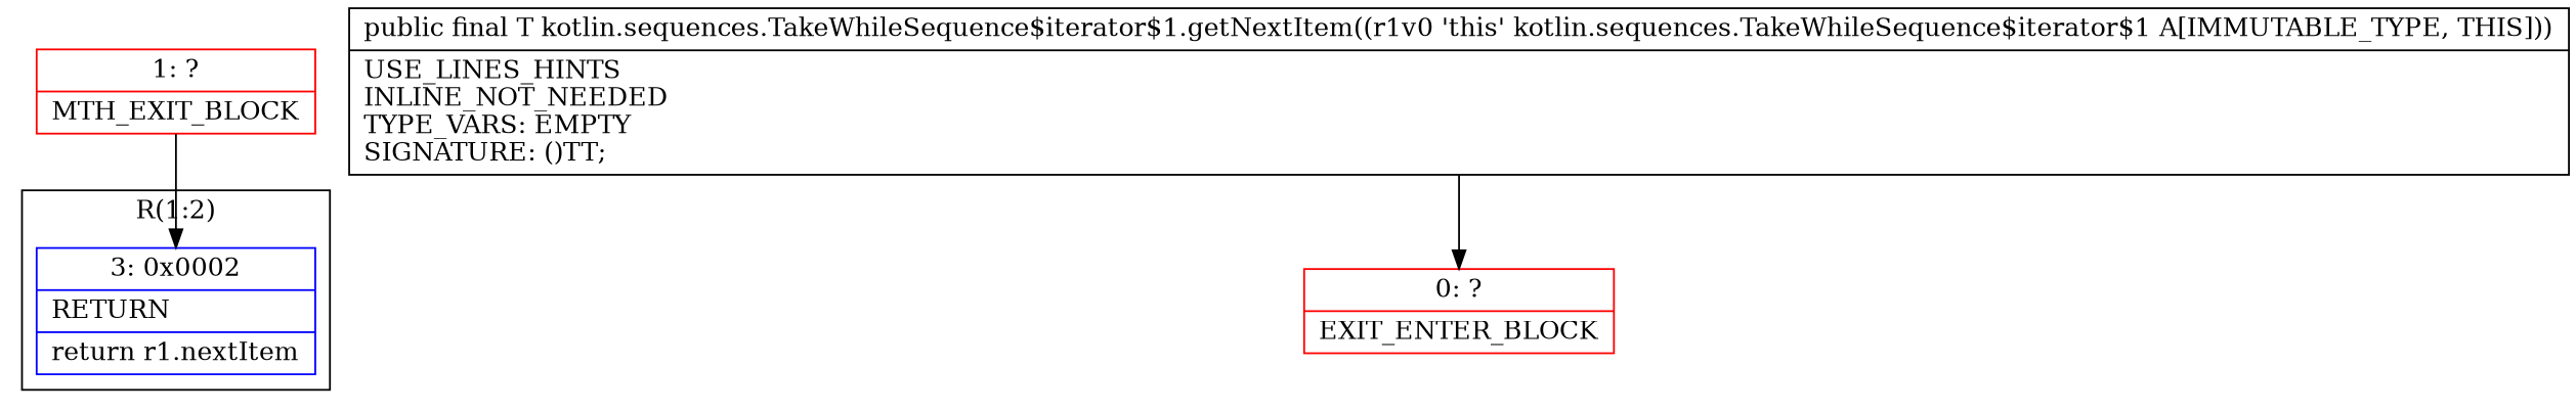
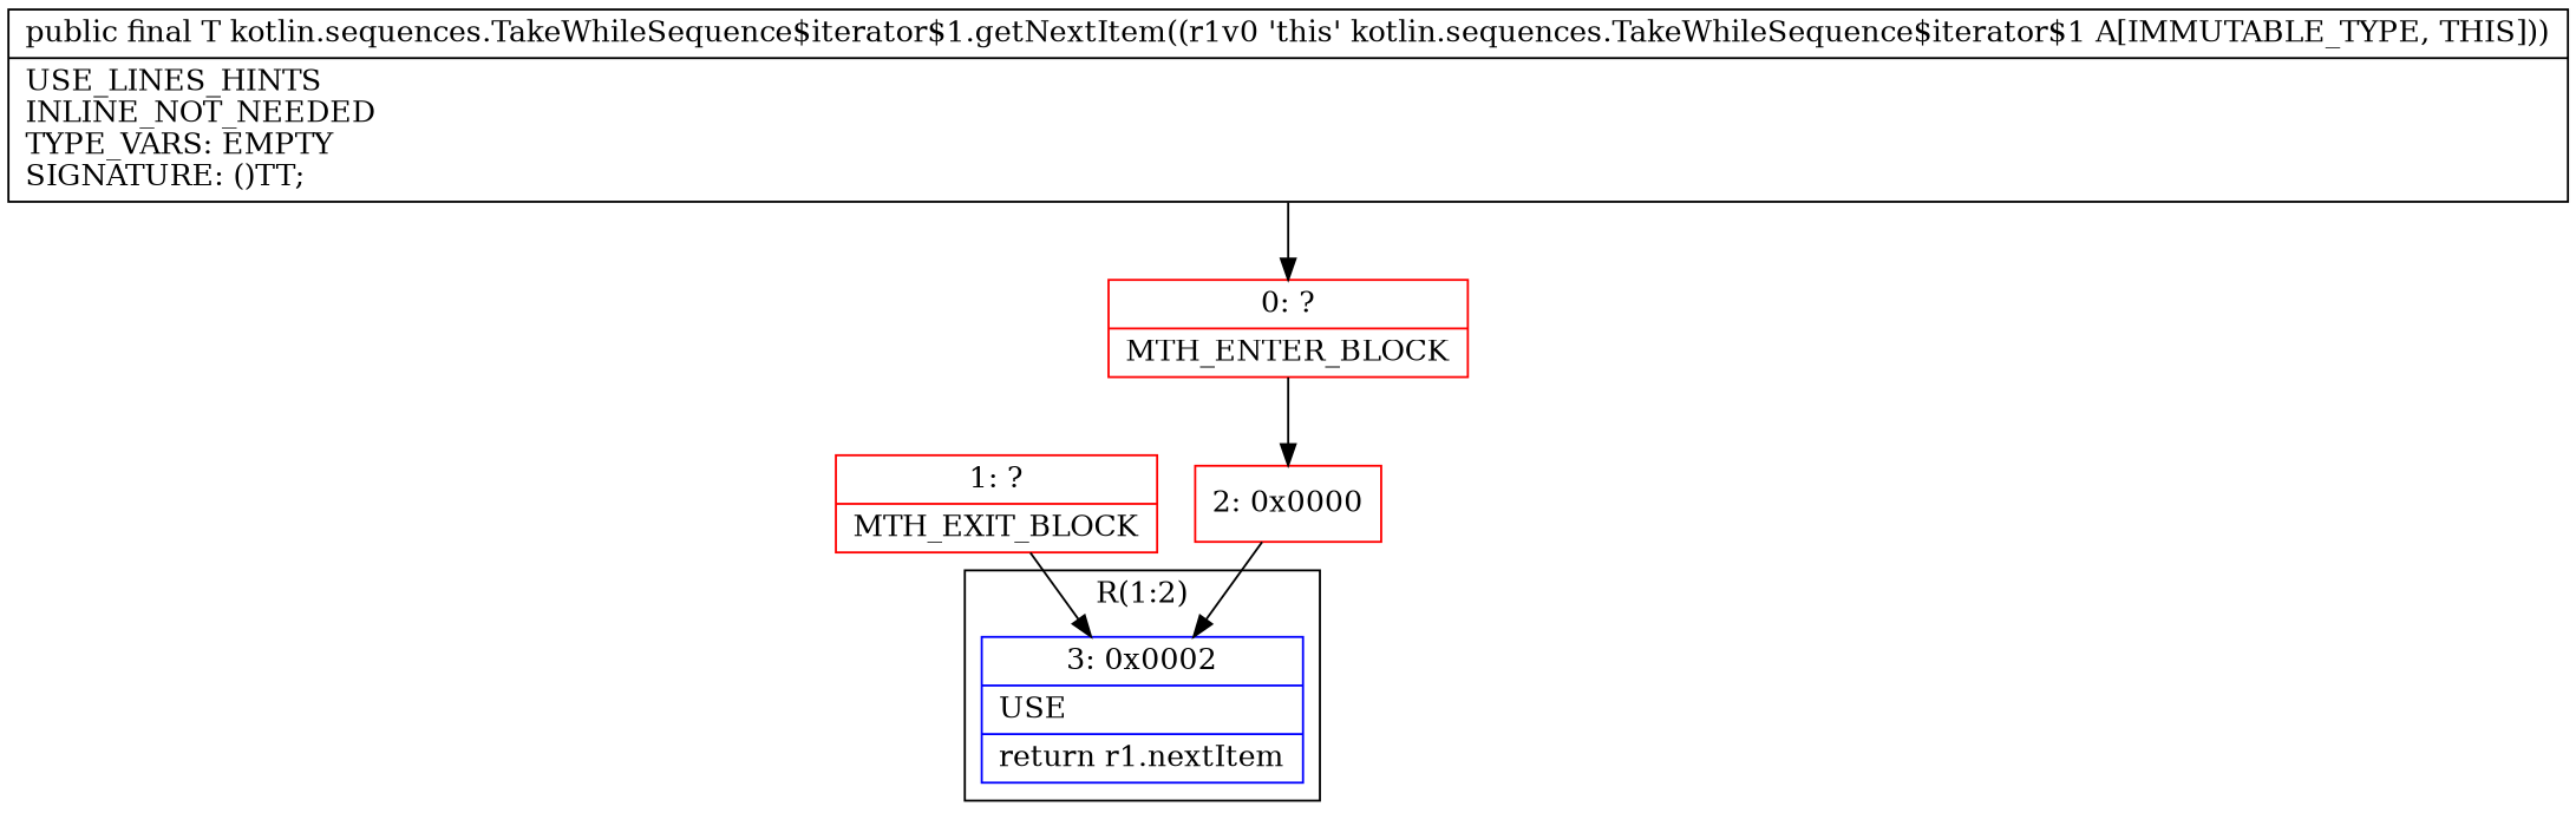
  digraph {
    node [color=red shape=record]
-   n1 [color=blue label="{3\:\ 0x0002|RETURN\l|return r1.nextItem\l}"]
+   n1 [color=blue label="{3\:\ 0x0002|USE\l|return r1.nextItem\l}"]
    n2 [label="{1\:\ ?|MTH_EXIT_BLOCK\l}"]
-   n3 [label="{0\:\ ?|EXIT_ENTER_BLOCK\l}"]
+   n3 [label="{0\:\ ?|MTH_ENTER_BLOCK\l}"]
+   n4 [label="{2\:\ 0x0000}"]
    n5 [label="{public final T kotlin.sequences.TakeWhileSequence$iterator$1.getNextItem((r1v0 'this' kotlin.sequences.TakeWhileSequence$iterator$1 A[IMMUTABLE_TYPE, THIS]))  | USE_LINES_HINTS\lINLINE_NOT_NEEDED\lTYPE_VARS: EMPTY\lSIGNATURE: ()TT;\l}" color=""]
    subgraph cluster_1 {
      label="R(1:2)"
      n1
    }
    n2 -> n1
+   n3 -> n4
+   n4 -> n1
    n5 -> n3
  }
